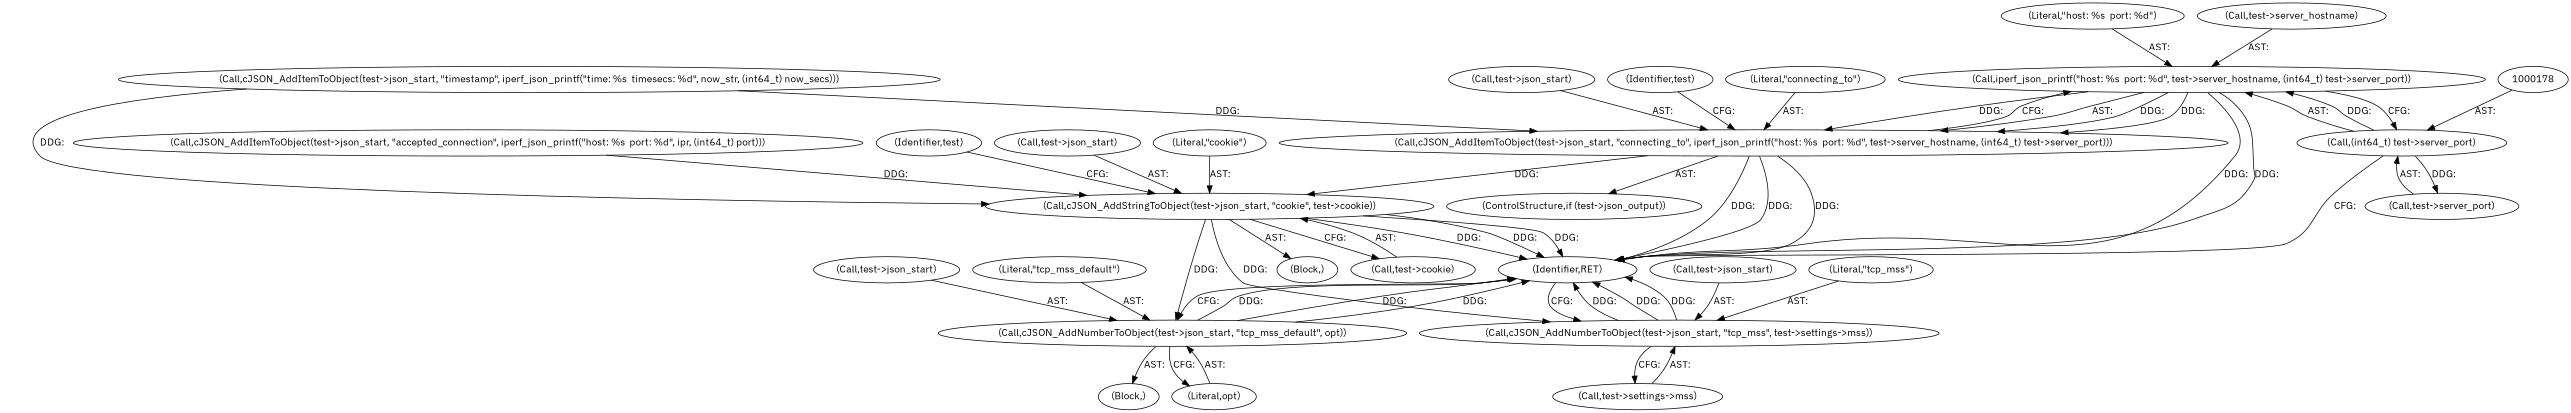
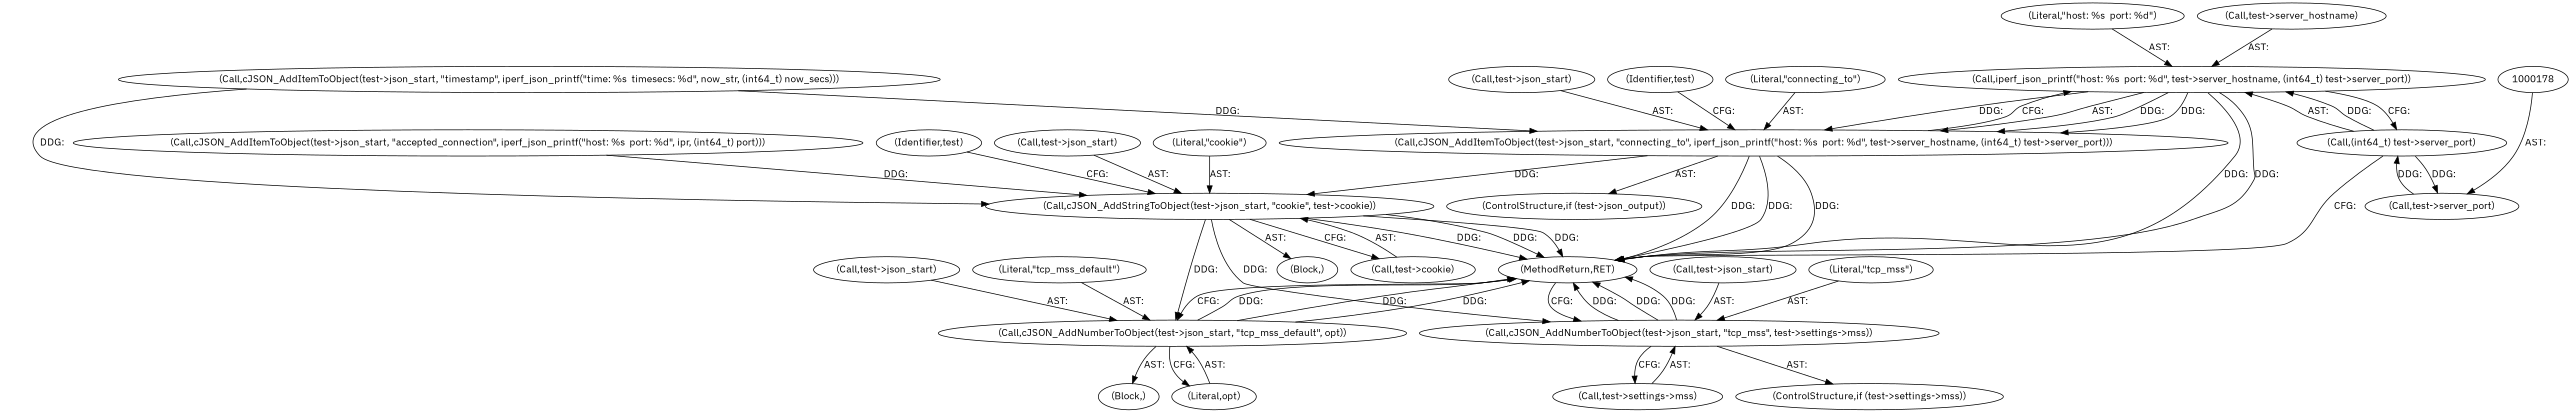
  digraph {
    fontname="IBM Plex Sans"
    node [fontname="IBM Plex Sans"]
    edge [fontname="IBM Plex Sans"]
    n1 [label="(Call,iperf_json_printf(\"host: %s  port: %d\", test->server_hostname, (int64_t) test->server_port))"]
    n2 [label="(Call,(int64_t) test->server_port)"]
    n3 [label="(Call,cJSON_AddItemToObject(test->json_start, \"connecting_to\", iperf_json_printf(\"host: %s  port: %d\", test->server_hostname, (int64_t) test->server_port)))"]
-   n4 [label="(Identifier,RET)"]
+   n4 [label="(MethodReturn,RET)"]
    n5 [label="(Call,test->server_port)"]
    n6 [label="(Call,cJSON_AddStringToObject(test->json_start, \"cookie\", test->cookie))"]
    n7 [label="(ControlStructure,if (test->json_output))"]
    n8 [label="(Call,cJSON_AddNumberToObject(test->json_start, \"tcp_mss\", test->settings->mss))"]
    n9 [label="(Call,cJSON_AddNumberToObject(test->json_start, \"tcp_mss_default\", opt))"]
    n10 [label="(Block,)"]
    n11 [label="(Call,test->cookie)"]
    n12 [label="(Call,test->settings->mss)"]
+   n13 [label="(ControlStructure,if (test->settings->mss))"]
    n14 [label="(Block,)"]
    n15 [label="(Literal,opt)"]
    n16 [label="(Literal,\"host: %s  port: %d\")"]
    n17 [label="(Call,test->json_start)"]
    n18 [label="(Call,cJSON_AddItemToObject(test->json_start, \"accepted_connection\", iperf_json_printf(\"host: %s  port: %d\", ipr, (int64_t) port)))"]
    n19 [label="(Identifier,test)"]
    n20 [label="(Call,test->server_hostname)"]
    n21 [label="(Literal,\"connecting_to\")"]
    n22 [label="(Identifier,test)"]
    n23 [label="(Call,test->json_start)"]
    n24 [label="(Literal,\"tcp_mss\")"]
    n25 [label="(Literal,\"tcp_mss_default\")"]
    n26 [label="(Call,test->json_start)"]
    n27 [label="(Call,test->json_start)"]
    n28 [label="(Literal,\"cookie\")"]
    n29 [label="(Call,cJSON_AddItemToObject(test->json_start, \"timestamp\", iperf_json_printf(\"time: %s  timesecs: %d\", now_str, (int64_t) now_secs)))"]
    1000178
    n1 -> n2 [label="CFG: "]
    n1 -> n3 [label="AST: "]
    n1 -> n3 [label="DDG: "]
    n1 -> n3 [label="DDG: "]
    n1 -> n3 [label="DDG: "]
    n1 -> n4 [label="DDG: "]
    n1 -> n4 [label="DDG: "]
    n2 -> n1 [label="AST: "]
    n2 -> n1 [label="DDG: "]
    n2 -> n4 [label="CFG: "]
    n2 -> n5 [label="DDG: "]
    n3 -> n1 [label="CFG: "]
    n3 -> n4 [label="DDG: "]
    n3 -> n4 [label="DDG: "]
    n3 -> n4 [label="DDG: "]
    n3 -> n6 [label="DDG: "]
    n3 -> n7 [label="AST: "]
    n4 -> n8 [label="CFG: "]
    n4 -> n9 [label="CFG: "]
-   n5 -> n2 [label="AST: "]
+   n5 -> n2 [label="DDG: "]
    n6 -> n4 [label="DDG: "]
    n6 -> n4 [label="DDG: "]
    n6 -> n4 [label="DDG: "]
    n6 -> n8 [label="DDG: "]
    n6 -> n9 [label="DDG: "]
    n6 -> n10 [label="AST: "]
    n6 -> n11 [label="CFG: "]
    n8 -> n4 [label="DDG: "]
    n8 -> n4 [label="DDG: "]
    n8 -> n4 [label="DDG: "]
    n8 -> n12 [label="CFG: "]
+   n8 -> n13 [label="AST: "]
    n9 -> n4 [label="DDG: "]
    n9 -> n4 [label="DDG: "]
    n9 -> n4 [label="DDG: "]
    n9 -> n14 [label="AST: "]
    n9 -> n15 [label="CFG: "]
    n11 -> n6 [label="AST: "]
    n12 -> n8 [label="AST: "]
    n15 -> n9 [label="AST: "]
    n16 -> n1 [label="AST: "]
    n17 -> n3 [label="AST: "]
    n18 -> n6 [label="DDG: "]
    n19 -> n3 [label="CFG: "]
    n20 -> n1 [label="AST: "]
    n21 -> n3 [label="AST: "]
    n22 -> n6 [label="CFG: "]
    n23 -> n8 [label="AST: "]
    n24 -> n8 [label="AST: "]
    n25 -> n9 [label="AST: "]
    n26 -> n9 [label="AST: "]
    n27 -> n6 [label="AST: "]
    n28 -> n6 [label="AST: "]
    n29 -> n3 [label="DDG: "]
    n29 -> n6 [label="DDG: "]
-   1000178 -> n2 [label="AST: "]
+   1000178 -> n5 [label="AST: "]
  }
